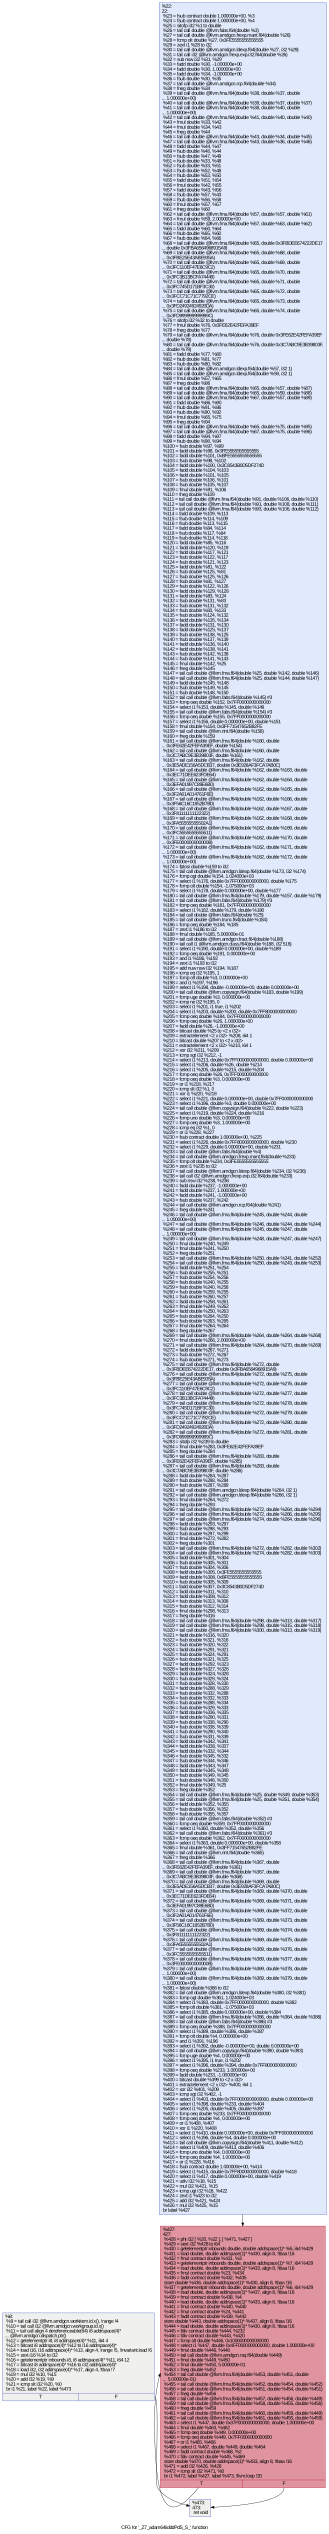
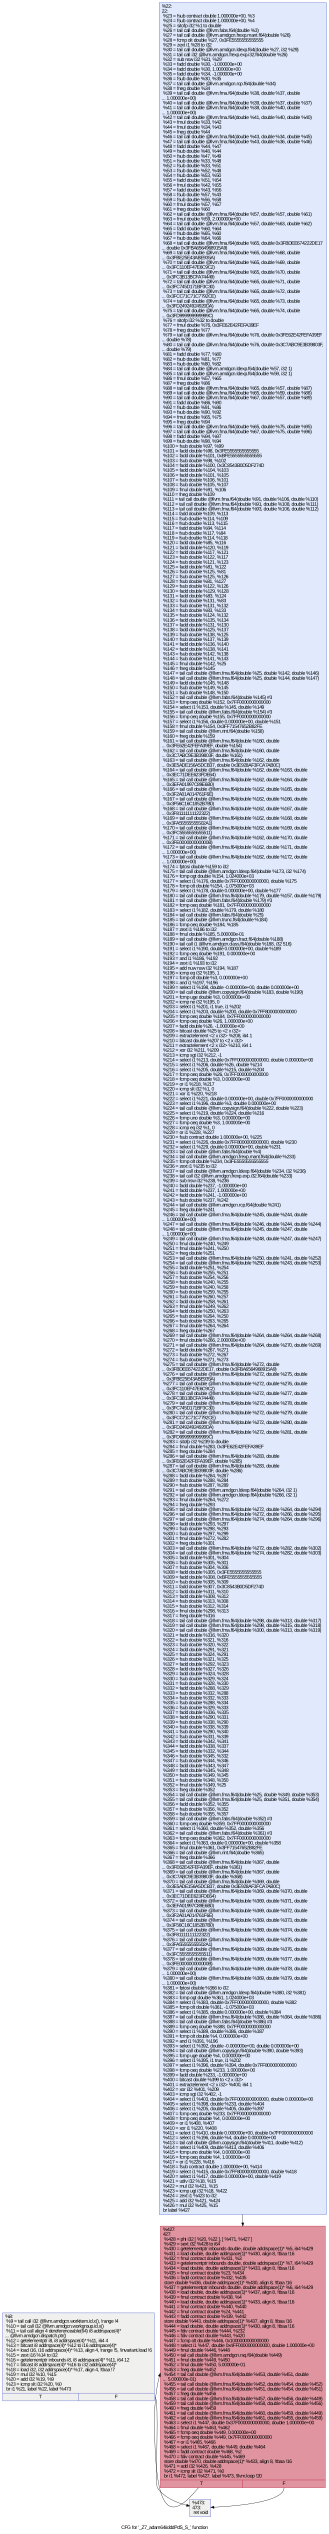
  digraph {
    fontname="Liberation Sans"
    label="CFG for '_Z7_adam64iidddPdS_S_' function"
    node [color="#3d50c3ff" fillcolor="#dedcdb70" fontname="Liberation Sans" shape=record style=filled]
    edge [fontname="Liberation Sans" tailport=s1]
-   n1 [label="{%8:\l  %9 = tail call i32 @llvm.amdgcn.workitem.id.x(), !range !4\l  %10 = tail call i32 @llvm.amdgcn.workgroup.id.x()\l  %11 = tail call align 4 dereferenceable(64) i8 addrspace(4)*\l... @llvm.amdgcn.dispatch.ptr()\l  %12 = getelementptr i8, i8 addrspace(4)* %11, i64 4\l  %13 = bitcast i8 addrspace(4)* %12 to i16 addrspace(4)*\l  %14 = load i16, i16 addrspace(4)* %13, align 4, !range !5, !invariant.load !6\l  %15 = zext i16 %14 to i32\l  %16 = getelementptr inbounds i8, i8 addrspace(4)* %11, i64 12\l  %17 = bitcast i8 addrspace(4)* %16 to i32 addrspace(4)*\l  %18 = load i32, i32 addrspace(4)* %17, align 4, !tbaa !7\l  %19 = mul i32 %10, %15\l  %20 = add i32 %19, %9\l  %21 = icmp slt i32 %20, %0\l  br i1 %21, label %22, label %473\l|{<s0>T|<s1>F}}"]
+   n1 [label="{%8:\l  %9 = tail call i32 @llvm.amdgcn.workitem.id.x(), !range !4\l  %10 = tail call i32 @llvm.amdgcn.workgroup.id.x()\l  %11 = tail call align 4 dereferenceable(64) i8 addrspace(4)*\l... @llvm.amdgcn.dispatch.ptr()\l  %12 = getelementptr i8, i8 addrspace(4)* %11, i64 4\l  %13 = bitcast i8 addrspace(4)* %12 to i16 addrspace(4)*\l  %14 = load i16, i16 addrspace(4)* %13, align 4, !range !5, !invariant.load !6\l  %15 = zext i16 %14 to i32\l  %16 = getelementptr inbounds i8, i8 addrspace(4)* %11, i64 12\l  %17 = bitcast i8 addrspace(4)* %16 to i32 addrspace(4)*\l  %18 = load i32, i32 addrspace(4)* %17, align 4, !tbaa !7\l  %19 = mul i32 %10, %15\l  %20 = add i32 %19, %9\l  %23 = icmp slt i32 %20, %0\l  br i1 %21, label %22, label %473\l|{<s0>T|<s1>F}}"]
    n2 [label="{%473:\l473:                                              \l  ret void\l}"]
    n3 [fillcolor="#b9d0f970" label="{%22:\l22:                                               \l  %23 = fsub contract double 1.000000e+00, %3\l  %24 = fsub contract double 1.000000e+00, %4\l  %25 = sitofp i32 %1 to double\l  %26 = tail call double @llvm.fabs.f64(double %3)\l  %27 = tail call double @llvm.amdgcn.frexp.mant.f64(double %26)\l  %28 = fcmp olt double %27, 0x3FE5555555555555\l  %29 = zext i1 %28 to i32\l  %30 = tail call double @llvm.amdgcn.ldexp.f64(double %27, i32 %29)\l  %31 = tail call i32 @llvm.amdgcn.frexp.exp.i32.f64(double %26)\l  %32 = sub nsw i32 %31, %29\l  %33 = fadd double %30, -1.000000e+00\l  %34 = fadd double %30, 1.000000e+00\l  %35 = fadd double %34, -1.000000e+00\l  %36 = fsub double %30, %35\l  %37 = tail call double @llvm.amdgcn.rcp.f64(double %34)\l  %38 = fneg double %34\l  %39 = tail call double @llvm.fma.f64(double %38, double %37, double\l... 1.000000e+00)\l  %40 = tail call double @llvm.fma.f64(double %39, double %37, double %37)\l  %41 = tail call double @llvm.fma.f64(double %38, double %40, double\l... 1.000000e+00)\l  %42 = tail call double @llvm.fma.f64(double %41, double %40, double %40)\l  %43 = fmul double %33, %42\l  %44 = fmul double %34, %43\l  %45 = fneg double %44\l  %46 = tail call double @llvm.fma.f64(double %43, double %34, double %45)\l  %47 = tail call double @llvm.fma.f64(double %43, double %36, double %46)\l  %48 = fadd double %44, %47\l  %49 = fsub double %48, %44\l  %50 = fsub double %47, %49\l  %51 = fsub double %33, %48\l  %52 = fsub double %33, %51\l  %53 = fsub double %52, %48\l  %54 = fsub double %53, %50\l  %55 = fadd double %51, %54\l  %56 = fmul double %42, %55\l  %57 = fadd double %43, %56\l  %58 = fsub double %57, %43\l  %59 = fsub double %56, %58\l  %60 = fmul double %57, %57\l  %61 = fneg double %60\l  %62 = tail call double @llvm.fma.f64(double %57, double %57, double %61)\l  %63 = fmul double %59, 2.000000e+00\l  %64 = tail call double @llvm.fma.f64(double %57, double %63, double %62)\l  %65 = fadd double %60, %64\l  %66 = fsub double %65, %60\l  %67 = fsub double %64, %66\l  %68 = tail call double @llvm.fma.f64(double %65, double 0x3FBDEE674222DE17,\l... double 0x3FBA6564968915A9)\l  %69 = tail call double @llvm.fma.f64(double %65, double %68, double\l... 0x3FBE25E43ABE935A)\l  %70 = tail call double @llvm.fma.f64(double %65, double %69, double\l... 0x3FC110EF47E6C9C2)\l  %71 = tail call double @llvm.fma.f64(double %65, double %70, double\l... 0x3FC3B13BCFA74449)\l  %72 = tail call double @llvm.fma.f64(double %65, double %71, double\l... 0x3FC745D171BF3C30)\l  %73 = tail call double @llvm.fma.f64(double %65, double %72, double\l... 0x3FCC71C71C7792CE)\l  %74 = tail call double @llvm.fma.f64(double %65, double %73, double\l... 0x3FD24924924920DA)\l  %75 = tail call double @llvm.fma.f64(double %65, double %74, double\l... 0x3FD999999999999C)\l  %76 = sitofp i32 %32 to double\l  %77 = fmul double %76, 0x3FE62E42FEFA39EF\l  %78 = fneg double %77\l  %79 = tail call double @llvm.fma.f64(double %76, double 0x3FE62E42FEFA39EF,\l... double %78)\l  %80 = tail call double @llvm.fma.f64(double %76, double 0x3C7ABC9E3B39803F,\l... double %79)\l  %81 = fadd double %77, %80\l  %82 = fsub double %81, %77\l  %83 = fsub double %80, %82\l  %84 = tail call double @llvm.amdgcn.ldexp.f64(double %57, i32 1)\l  %85 = tail call double @llvm.amdgcn.ldexp.f64(double %59, i32 1)\l  %86 = fmul double %57, %65\l  %87 = fneg double %86\l  %88 = tail call double @llvm.fma.f64(double %65, double %57, double %87)\l  %89 = tail call double @llvm.fma.f64(double %65, double %59, double %88)\l  %90 = tail call double @llvm.fma.f64(double %67, double %57, double %89)\l  %91 = fadd double %86, %90\l  %92 = fsub double %91, %86\l  %93 = fsub double %90, %92\l  %94 = fmul double %65, %75\l  %95 = fneg double %94\l  %96 = tail call double @llvm.fma.f64(double %65, double %75, double %95)\l  %97 = tail call double @llvm.fma.f64(double %67, double %75, double %96)\l  %98 = fadd double %94, %97\l  %99 = fsub double %98, %94\l  %100 = fsub double %97, %99\l  %101 = fadd double %98, 0x3FE5555555555555\l  %102 = fadd double %101, 0xBFE5555555555555\l  %103 = fsub double %98, %102\l  %104 = fadd double %100, 0x3C8543B0D5DF274D\l  %105 = fadd double %104, %103\l  %106 = fadd double %101, %105\l  %107 = fsub double %106, %101\l  %108 = fsub double %105, %107\l  %109 = fmul double %91, %106\l  %110 = fneg double %109\l  %111 = tail call double @llvm.fma.f64(double %91, double %106, double %110)\l  %112 = tail call double @llvm.fma.f64(double %91, double %108, double %111)\l  %113 = tail call double @llvm.fma.f64(double %93, double %106, double %112)\l  %114 = fadd double %109, %113\l  %115 = fsub double %114, %109\l  %116 = fsub double %113, %115\l  %117 = fadd double %84, %114\l  %118 = fsub double %117, %84\l  %119 = fsub double %114, %118\l  %120 = fadd double %85, %116\l  %121 = fadd double %120, %119\l  %122 = fadd double %117, %121\l  %123 = fsub double %122, %117\l  %124 = fsub double %121, %123\l  %125 = fadd double %81, %122\l  %126 = fsub double %125, %81\l  %127 = fsub double %125, %126\l  %128 = fsub double %81, %127\l  %129 = fsub double %122, %126\l  %130 = fadd double %129, %128\l  %131 = fadd double %83, %124\l  %132 = fsub double %131, %83\l  %133 = fsub double %131, %132\l  %134 = fsub double %83, %133\l  %135 = fsub double %124, %132\l  %136 = fadd double %135, %134\l  %137 = fadd double %131, %130\l  %138 = fadd double %125, %137\l  %139 = fsub double %138, %125\l  %140 = fsub double %137, %139\l  %141 = fadd double %136, %140\l  %142 = fadd double %138, %141\l  %143 = fsub double %142, %138\l  %144 = fsub double %141, %143\l  %145 = fmul double %142, %25\l  %146 = fneg double %145\l  %147 = tail call double @llvm.fma.f64(double %25, double %142, double %146)\l  %148 = tail call double @llvm.fma.f64(double %25, double %144, double %147)\l  %149 = fadd double %145, %148\l  %150 = fsub double %149, %145\l  %151 = fsub double %148, %150\l  %152 = tail call double @llvm.fabs.f64(double %145) #3\l  %153 = fcmp oeq double %152, 0x7FF0000000000000\l  %154 = select i1 %153, double %145, double %149\l  %155 = tail call double @llvm.fabs.f64(double %154) #3\l  %156 = fcmp oeq double %155, 0x7FF0000000000000\l  %157 = select i1 %156, double 0.000000e+00, double %151\l  %158 = fmul double %154, 0x3FF71547652B82FE\l  %159 = tail call double @llvm.rint.f64(double %158)\l  %160 = fneg double %159\l  %161 = tail call double @llvm.fma.f64(double %160, double\l... 0x3FE62E42FEFA39EF, double %154)\l  %162 = tail call double @llvm.fma.f64(double %160, double\l... 0x3C7ABC9E3B39803F, double %161)\l  %163 = tail call double @llvm.fma.f64(double %162, double\l... 0x3E5ADE156A5DCB37, double 0x3E928AF3FCA7AB0C)\l  %164 = tail call double @llvm.fma.f64(double %162, double %163, double\l... 0x3EC71DEE623FDE64)\l  %165 = tail call double @llvm.fma.f64(double %162, double %164, double\l... 0x3EFA01997C89E6B0)\l  %166 = tail call double @llvm.fma.f64(double %162, double %165, double\l... 0x3F2A01A014761F6E)\l  %167 = tail call double @llvm.fma.f64(double %162, double %166, double\l... 0x3F56C16C1852B7B0)\l  %168 = tail call double @llvm.fma.f64(double %162, double %167, double\l... 0x3F81111111122322)\l  %169 = tail call double @llvm.fma.f64(double %162, double %168, double\l... 0x3FA55555555502A1)\l  %170 = tail call double @llvm.fma.f64(double %162, double %169, double\l... 0x3FC5555555555511)\l  %171 = tail call double @llvm.fma.f64(double %162, double %170, double\l... 0x3FE000000000000B)\l  %172 = tail call double @llvm.fma.f64(double %162, double %171, double\l... 1.000000e+00)\l  %173 = tail call double @llvm.fma.f64(double %162, double %172, double\l... 1.000000e+00)\l  %174 = fptosi double %159 to i32\l  %175 = tail call double @llvm.amdgcn.ldexp.f64(double %173, i32 %174)\l  %176 = fcmp ogt double %154, 1.024000e+03\l  %177 = select i1 %176, double 0x7FF0000000000000, double %175\l  %178 = fcmp olt double %154, -1.075000e+03\l  %179 = select i1 %178, double 0.000000e+00, double %177\l  %180 = tail call double @llvm.fma.f64(double %179, double %157, double %179)\l  %181 = tail call double @llvm.fabs.f64(double %179) #3\l  %182 = fcmp oeq double %181, 0x7FF0000000000000\l  %183 = select i1 %182, double %179, double %180\l  %184 = tail call double @llvm.fabs.f64(double %25)\l  %185 = tail call double @llvm.trunc.f64(double %184)\l  %186 = fcmp oeq double %184, %185\l  %187 = zext i1 %186 to i32\l  %188 = fmul double %185, 5.000000e-01\l  %189 = tail call double @llvm.amdgcn.fract.f64(double %188)\l  %190 = tail call i1 @llvm.amdgcn.class.f64(double %188, i32 516)\l  %191 = select i1 %190, double 0.000000e+00, double %189\l  %192 = fcmp oeq double %191, 0.000000e+00\l  %193 = and i1 %186, %192\l  %194 = zext i1 %193 to i32\l  %195 = add nuw nsw i32 %194, %187\l  %196 = icmp eq i32 %195, 1\l  %197 = fcmp olt double %3, 0.000000e+00\l  %198 = and i1 %197, %196\l  %199 = select i1 %198, double -0.000000e+00, double 0.000000e+00\l  %200 = tail call double @llvm.copysign.f64(double %183, double %199)\l  %201 = fcmp uge double %3, 0.000000e+00\l  %202 = icmp ne i32 %195, 0\l  %203 = select i1 %201, i1 true, i1 %202\l  %204 = select i1 %203, double %200, double 0x7FF8000000000000\l  %205 = fcmp oeq double %184, 0x7FF0000000000000\l  %206 = fcmp oeq double %26, 1.000000e+00\l  %207 = fadd double %26, -1.000000e+00\l  %208 = bitcast double %25 to \<2 x i32\>\l  %209 = extractelement \<2 x i32\> %208, i64 1\l  %210 = bitcast double %207 to \<2 x i32\>\l  %211 = extractelement \<2 x i32\> %210, i64 1\l  %212 = xor i32 %211, %209\l  %213 = icmp sgt i32 %212, -1\l  %214 = select i1 %213, double 0x7FF0000000000000, double 0.000000e+00\l  %215 = select i1 %206, double %26, double %214\l  %216 = select i1 %205, double %215, double %204\l  %217 = fcmp oeq double %26, 0x7FF0000000000000\l  %218 = fcmp oeq double %3, 0.000000e+00\l  %219 = or i1 %218, %217\l  %220 = icmp slt i32 %1, 0\l  %221 = xor i1 %220, %218\l  %222 = select i1 %221, double 0.000000e+00, double 0x7FF0000000000000\l  %223 = select i1 %196, double %3, double 0.000000e+00\l  %224 = tail call double @llvm.copysign.f64(double %222, double %223)\l  %225 = select i1 %219, double %224, double %216\l  %226 = fcmp uno double %3, 0.000000e+00\l  %227 = fcmp oeq double %3, 1.000000e+00\l  %228 = icmp eq i32 %1, 0\l  %229 = or i1 %228, %227\l  %230 = fsub contract double 1.000000e+00, %225\l  %231 = select i1 %226, double 0x7FF8000000000000, double %230\l  %232 = select i1 %229, double 0.000000e+00, double %231\l  %233 = tail call double @llvm.fabs.f64(double %4)\l  %234 = tail call double @llvm.amdgcn.frexp.mant.f64(double %233)\l  %235 = fcmp olt double %234, 0x3FE5555555555555\l  %236 = zext i1 %235 to i32\l  %237 = tail call double @llvm.amdgcn.ldexp.f64(double %234, i32 %236)\l  %238 = tail call i32 @llvm.amdgcn.frexp.exp.i32.f64(double %233)\l  %239 = sub nsw i32 %238, %236\l  %240 = fadd double %237, -1.000000e+00\l  %241 = fadd double %237, 1.000000e+00\l  %242 = fadd double %241, -1.000000e+00\l  %243 = fsub double %237, %242\l  %244 = tail call double @llvm.amdgcn.rcp.f64(double %241)\l  %245 = fneg double %241\l  %246 = tail call double @llvm.fma.f64(double %245, double %244, double\l... 1.000000e+00)\l  %247 = tail call double @llvm.fma.f64(double %246, double %244, double %244)\l  %248 = tail call double @llvm.fma.f64(double %245, double %247, double\l... 1.000000e+00)\l  %249 = tail call double @llvm.fma.f64(double %248, double %247, double %247)\l  %250 = fmul double %240, %249\l  %251 = fmul double %241, %250\l  %252 = fneg double %251\l  %253 = tail call double @llvm.fma.f64(double %250, double %241, double %252)\l  %254 = tail call double @llvm.fma.f64(double %250, double %243, double %253)\l  %255 = fadd double %251, %254\l  %256 = fsub double %255, %251\l  %257 = fsub double %254, %256\l  %258 = fsub double %240, %255\l  %259 = fsub double %240, %258\l  %260 = fsub double %259, %255\l  %261 = fsub double %260, %257\l  %262 = fadd double %258, %261\l  %263 = fmul double %249, %262\l  %264 = fadd double %250, %263\l  %265 = fsub double %264, %250\l  %266 = fsub double %263, %265\l  %267 = fmul double %264, %264\l  %268 = fneg double %267\l  %269 = tail call double @llvm.fma.f64(double %264, double %264, double %268)\l  %270 = fmul double %266, 2.000000e+00\l  %271 = tail call double @llvm.fma.f64(double %264, double %270, double %269)\l  %272 = fadd double %267, %271\l  %273 = fsub double %272, %267\l  %274 = fsub double %271, %273\l  %275 = tail call double @llvm.fma.f64(double %272, double\l... 0x3FBDEE674222DE17, double 0x3FBA6564968915A9)\l  %276 = tail call double @llvm.fma.f64(double %272, double %275, double\l... 0x3FBE25E43ABE935A)\l  %277 = tail call double @llvm.fma.f64(double %272, double %276, double\l... 0x3FC110EF47E6C9C2)\l  %278 = tail call double @llvm.fma.f64(double %272, double %277, double\l... 0x3FC3B13BCFA74449)\l  %279 = tail call double @llvm.fma.f64(double %272, double %278, double\l... 0x3FC745D171BF3C30)\l  %280 = tail call double @llvm.fma.f64(double %272, double %279, double\l... 0x3FCC71C71C7792CE)\l  %281 = tail call double @llvm.fma.f64(double %272, double %280, double\l... 0x3FD24924924920DA)\l  %282 = tail call double @llvm.fma.f64(double %272, double %281, double\l... 0x3FD999999999999C)\l  %283 = sitofp i32 %239 to double\l  %284 = fmul double %283, 0x3FE62E42FEFA39EF\l  %285 = fneg double %284\l  %286 = tail call double @llvm.fma.f64(double %283, double\l... 0x3FE62E42FEFA39EF, double %285)\l  %287 = tail call double @llvm.fma.f64(double %283, double\l... 0x3C7ABC9E3B39803F, double %286)\l  %288 = fadd double %284, %287\l  %289 = fsub double %288, %284\l  %290 = fsub double %287, %289\l  %291 = tail call double @llvm.amdgcn.ldexp.f64(double %264, i32 1)\l  %292 = tail call double @llvm.amdgcn.ldexp.f64(double %266, i32 1)\l  %293 = fmul double %264, %272\l  %294 = fneg double %293\l  %295 = tail call double @llvm.fma.f64(double %272, double %264, double %294)\l  %296 = tail call double @llvm.fma.f64(double %272, double %266, double %295)\l  %297 = tail call double @llvm.fma.f64(double %274, double %264, double %296)\l  %298 = fadd double %293, %297\l  %299 = fsub double %298, %293\l  %300 = fsub double %297, %299\l  %301 = fmul double %272, %282\l  %302 = fneg double %301\l  %303 = tail call double @llvm.fma.f64(double %272, double %282, double %302)\l  %304 = tail call double @llvm.fma.f64(double %274, double %282, double %303)\l  %305 = fadd double %301, %304\l  %306 = fsub double %305, %301\l  %307 = fsub double %304, %306\l  %308 = fadd double %305, 0x3FE5555555555555\l  %309 = fadd double %308, 0xBFE5555555555555\l  %310 = fsub double %305, %309\l  %311 = fadd double %307, 0x3C8543B0D5DF274D\l  %312 = fadd double %311, %310\l  %313 = fadd double %308, %312\l  %314 = fsub double %313, %308\l  %315 = fsub double %312, %314\l  %316 = fmul double %298, %313\l  %317 = fneg double %316\l  %318 = tail call double @llvm.fma.f64(double %298, double %313, double %317)\l  %319 = tail call double @llvm.fma.f64(double %298, double %315, double %318)\l  %320 = tail call double @llvm.fma.f64(double %300, double %313, double %319)\l  %321 = fadd double %316, %320\l  %322 = fsub double %321, %316\l  %323 = fsub double %320, %322\l  %324 = fadd double %291, %321\l  %325 = fsub double %324, %291\l  %326 = fsub double %321, %325\l  %327 = fadd double %292, %323\l  %328 = fadd double %327, %326\l  %329 = fadd double %324, %328\l  %330 = fsub double %329, %324\l  %331 = fsub double %328, %330\l  %332 = fadd double %288, %329\l  %333 = fsub double %332, %288\l  %334 = fsub double %332, %333\l  %335 = fsub double %288, %334\l  %336 = fsub double %329, %333\l  %337 = fadd double %336, %335\l  %338 = fadd double %290, %331\l  %339 = fsub double %338, %290\l  %340 = fsub double %338, %339\l  %341 = fsub double %290, %340\l  %342 = fsub double %331, %339\l  %343 = fadd double %342, %341\l  %344 = fadd double %338, %337\l  %345 = fadd double %332, %344\l  %346 = fsub double %345, %332\l  %347 = fsub double %344, %346\l  %348 = fadd double %343, %347\l  %349 = fadd double %345, %348\l  %350 = fsub double %349, %345\l  %351 = fsub double %348, %350\l  %352 = fmul double %349, %25\l  %353 = fneg double %352\l  %354 = tail call double @llvm.fma.f64(double %25, double %349, double %353)\l  %355 = tail call double @llvm.fma.f64(double %25, double %351, double %354)\l  %356 = fadd double %352, %355\l  %357 = fsub double %356, %352\l  %358 = fsub double %355, %357\l  %359 = tail call double @llvm.fabs.f64(double %352) #3\l  %360 = fcmp oeq double %359, 0x7FF0000000000000\l  %361 = select i1 %360, double %352, double %356\l  %362 = tail call double @llvm.fabs.f64(double %361) #3\l  %363 = fcmp oeq double %362, 0x7FF0000000000000\l  %364 = select i1 %363, double 0.000000e+00, double %358\l  %365 = fmul double %361, 0x3FF71547652B82FE\l  %366 = tail call double @llvm.rint.f64(double %365)\l  %367 = fneg double %366\l  %368 = tail call double @llvm.fma.f64(double %367, double\l... 0x3FE62E42FEFA39EF, double %361)\l  %369 = tail call double @llvm.fma.f64(double %367, double\l... 0x3C7ABC9E3B39803F, double %368)\l  %370 = tail call double @llvm.fma.f64(double %369, double\l... 0x3E5ADE156A5DCB37, double 0x3E928AF3FCA7AB0C)\l  %371 = tail call double @llvm.fma.f64(double %369, double %370, double\l... 0x3EC71DEE623FDE64)\l  %372 = tail call double @llvm.fma.f64(double %369, double %371, double\l... 0x3EFA01997C89E6B0)\l  %373 = tail call double @llvm.fma.f64(double %369, double %372, double\l... 0x3F2A01A014761F6E)\l  %374 = tail call double @llvm.fma.f64(double %369, double %373, double\l... 0x3F56C16C1852B7B0)\l  %375 = tail call double @llvm.fma.f64(double %369, double %374, double\l... 0x3F81111111122322)\l  %376 = tail call double @llvm.fma.f64(double %369, double %375, double\l... 0x3FA55555555502A1)\l  %377 = tail call double @llvm.fma.f64(double %369, double %376, double\l... 0x3FC5555555555511)\l  %378 = tail call double @llvm.fma.f64(double %369, double %377, double\l... 0x3FE000000000000B)\l  %379 = tail call double @llvm.fma.f64(double %369, double %378, double\l... 1.000000e+00)\l  %380 = tail call double @llvm.fma.f64(double %369, double %379, double\l... 1.000000e+00)\l  %381 = fptosi double %366 to i32\l  %382 = tail call double @llvm.amdgcn.ldexp.f64(double %380, i32 %381)\l  %383 = fcmp ogt double %361, 1.024000e+03\l  %384 = select i1 %383, double 0x7FF0000000000000, double %382\l  %385 = fcmp olt double %361, -1.075000e+03\l  %386 = select i1 %385, double 0.000000e+00, double %384\l  %387 = tail call double @llvm.fma.f64(double %386, double %364, double %386)\l  %388 = tail call double @llvm.fabs.f64(double %386) #3\l  %389 = fcmp oeq double %388, 0x7FF0000000000000\l  %390 = select i1 %389, double %386, double %387\l  %391 = fcmp olt double %4, 0.000000e+00\l  %392 = and i1 %391, %196\l  %393 = select i1 %392, double -0.000000e+00, double 0.000000e+00\l  %394 = tail call double @llvm.copysign.f64(double %390, double %393)\l  %395 = fcmp uge double %4, 0.000000e+00\l  %396 = select i1 %395, i1 true, i1 %202\l  %397 = select i1 %396, double %394, double 0x7FF8000000000000\l  %398 = fcmp oeq double %233, 1.000000e+00\l  %399 = fadd double %233, -1.000000e+00\l  %400 = bitcast double %399 to \<2 x i32\>\l  %401 = extractelement \<2 x i32\> %400, i64 1\l  %402 = xor i32 %401, %209\l  %403 = icmp sgt i32 %402, -1\l  %404 = select i1 %403, double 0x7FF0000000000000, double 0.000000e+00\l  %405 = select i1 %398, double %233, double %404\l  %406 = select i1 %205, double %405, double %397\l  %407 = fcmp oeq double %233, 0x7FF0000000000000\l  %408 = fcmp oeq double %4, 0.000000e+00\l  %409 = or i1 %408, %407\l  %410 = xor i1 %220, %408\l  %411 = select i1 %410, double 0.000000e+00, double 0x7FF0000000000000\l  %412 = select i1 %196, double %4, double 0.000000e+00\l  %413 = tail call double @llvm.copysign.f64(double %411, double %412)\l  %414 = select i1 %409, double %413, double %406\l  %415 = fcmp uno double %4, 0.000000e+00\l  %416 = fcmp oeq double %4, 1.000000e+00\l  %417 = or i1 %228, %416\l  %418 = fsub contract double 1.000000e+00, %414\l  %419 = select i1 %415, double 0x7FF8000000000000, double %418\l  %420 = select i1 %417, double 0.000000e+00, double %419\l  %421 = udiv i32 %18, %15\l  %422 = mul i32 %421, %15\l  %423 = icmp ugt i32 %18, %422\l  %424 = zext i1 %423 to i32\l  %425 = add i32 %421, %424\l  %426 = mul i32 %425, %15\l  br label %427\l}"]
    n4 [color="#b70d28ff" fillcolor="#b70d2870" label="{%427:\l427:                                              \l  %428 = phi i32 [ %20, %22 ], [ %471, %427 ]\l  %429 = sext i32 %428 to i64\l  %430 = getelementptr inbounds double, double addrspace(1)* %5, i64 %429\l  %431 = load double, double addrspace(1)* %430, align 8, !tbaa !16\l  %432 = fmul contract double %431, %3\l  %433 = getelementptr inbounds double, double addrspace(1)* %7, i64 %429\l  %434 = load double, double addrspace(1)* %433, align 8, !tbaa !16\l  %435 = fmul contract double %23, %434\l  %436 = fadd contract double %432, %435\l  store double %436, double addrspace(1)* %430, align 8, !tbaa !16\l  %437 = getelementptr inbounds double, double addrspace(1)* %6, i64 %429\l  %438 = load double, double addrspace(1)* %437, align 8, !tbaa !16\l  %439 = fmul contract double %438, %4\l  %440 = load double, double addrspace(1)* %433, align 8, !tbaa !16\l  %441 = fmul contract double %440, %440\l  %442 = fmul contract double %24, %441\l  %443 = fadd contract double %439, %442\l  store double %443, double addrspace(1)* %437, align 8, !tbaa !16\l  %444 = load double, double addrspace(1)* %430, align 8, !tbaa !16\l  %445 = fdiv contract double %444, %232\l  %446 = fdiv contract double %443, %420\l  %447 = fcmp olt double %446, 0x1000000000000000\l  %448 = select i1 %447, double 0x4FF0000000000000, double 1.000000e+00\l  %449 = fmul double %446, %448\l  %450 = tail call double @llvm.amdgcn.rsq.f64(double %449)\l  %451 = fmul double %449, %450\l  %452 = fmul double %450, 5.000000e-01\l  %453 = fneg double %452\l  %454 = tail call double @llvm.fma.f64(double %453, double %451, double\l... 5.000000e-01)\l  %455 = tail call double @llvm.fma.f64(double %452, double %454, double %452)\l  %456 = tail call double @llvm.fma.f64(double %451, double %454, double %451)\l  %457 = fneg double %456\l  %458 = tail call double @llvm.fma.f64(double %457, double %456, double %449)\l  %459 = tail call double @llvm.fma.f64(double %458, double %455, double %456)\l  %460 = fneg double %459\l  %461 = tail call double @llvm.fma.f64(double %460, double %459, double %449)\l  %462 = tail call double @llvm.fma.f64(double %461, double %455, double %459)\l  %463 = select i1 %447, double 0x37F0000000000000, double 1.000000e+00\l  %464 = fmul double %463, %462\l  %465 = fcmp oeq double %449, 0.000000e+00\l  %466 = fcmp oeq double %449, 0x7FF0000000000000\l  %467 = or i1 %465, %466\l  %468 = select i1 %467, double %449, double %464\l  %469 = fadd contract double %468, %2\l  %470 = fdiv contract double %445, %469\l  store double %470, double addrspace(1)* %433, align 8, !tbaa !16\l  %471 = add i32 %426, %428\l  %472 = icmp slt i32 %471, %0\l  br i1 %472, label %427, label %473, !llvm.loop !20\l|{<s0>T|<s1>F}}"]
    n1 -> n2
    n3 -> n4 [tailport=s0]
    n4 -> n2
    n4 -> n4 [tailport=s0]
  }
